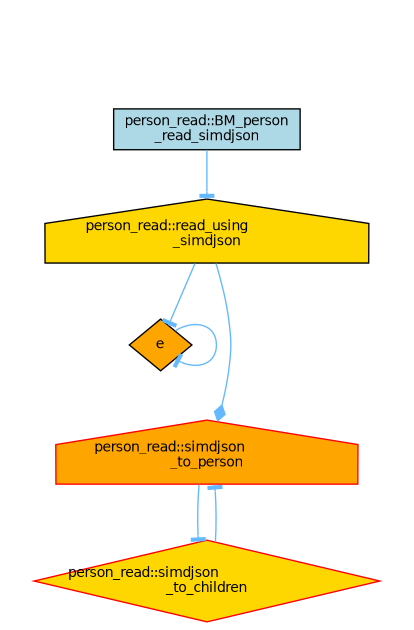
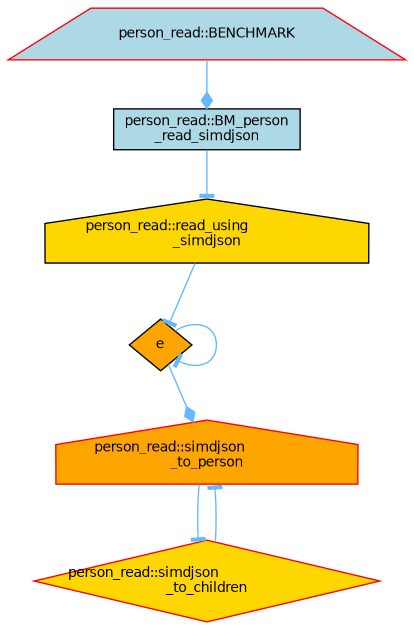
  digraph {
    rankdir=TB
    node [color=red fillcolor=lightblue fontname=Helvetica fontsize=10 shape=house style=filled]
    edge [arrowhead=tee color=steelblue1 fontname=Helvetica fontsize=10 labelfontname=Helvetica labelfontsize=10 style=solid]
+   n1 [fontcolor=black height=0.2 label="person_read::BENCHMARK" shape=trapezium width=0.4]
    n2 [color=black height=0.2 label="person_read::BM_person\l_read_simdjson" shape=box width=0.4]
    n3 [color=black fillcolor=gold height=0.2 label="person_read::read_using\l_simdjson" width=0.4]
    n4 [color=black fillcolor=orange height=0.2 label=e shape=diamond width=0.4]
    n5 [fillcolor=orange height=0.2 label="person_read::simdjson\l_to_person" width=0.4]
    n6 [fillcolor=gold height=0.2 label="person_read::simdjson\l_to_children" shape=diamond width=0.4]
+   n1 -> n2 [arrowhead=diamond]
    n2 -> n3
    n3 -> n4
-   n3 -> n5 [arrowhead=diamond]
+   n4 -> n5 [arrowhead=diamond]
    n4 -> n4
    n5 -> n6
    n6 -> n5
  }
